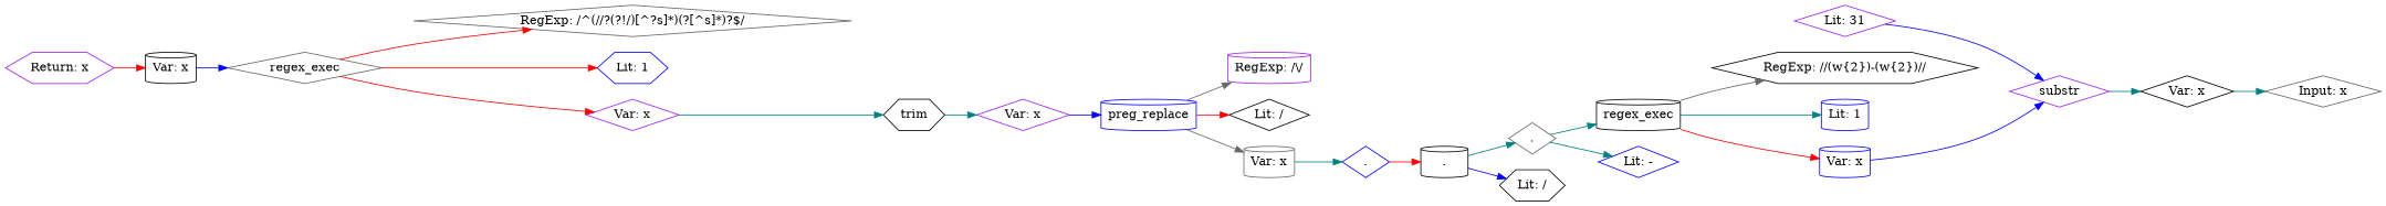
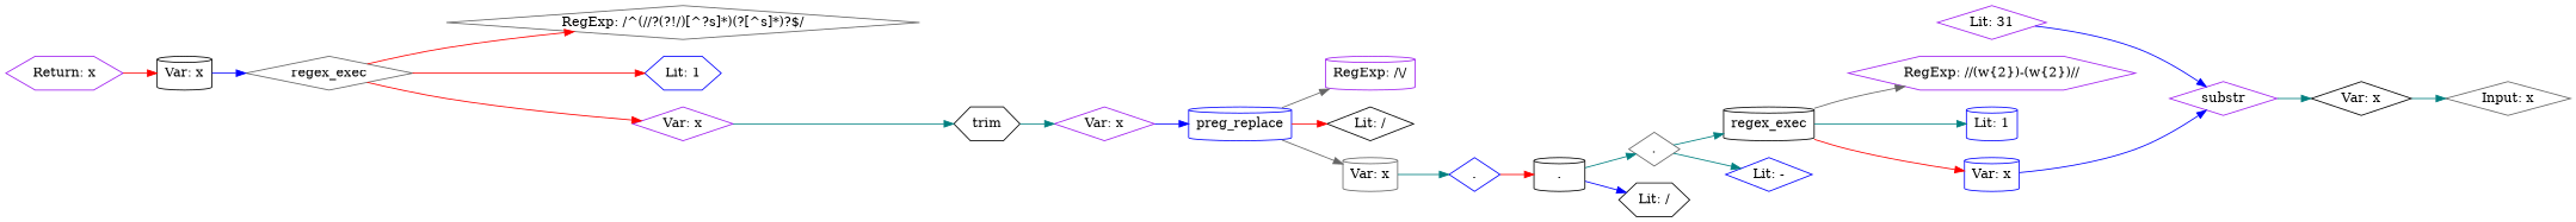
  digraph {
    rankdir=LR
    node [color=black shape=diamond]
    edge [color=teal]
    n1 [color=gray40 label="Input: x"]
    n2 [color=purple label=substr]
    n3 [label="Var: x"]
    n4 [color=purple label="Lit: 31"]
    n5 [label=regex_exec shape=cylinder]
-   n6 [label="RegExp: /\/(\w{2})-(\w{2})\//" shape=hexagon]
+   n6 [color=purple label="RegExp: /\/(\w{2})-(\w{2})\//" shape=hexagon]
    n7 [color=blue label="Lit: 1" shape=cylinder]
    n8 [color=blue label="Var: x" shape=cylinder]
    n9 [color=gray40 label="."]
    n10 [color=blue label="Lit: -"]
    n11 [label="." shape=cylinder]
    n12 [label="Lit: /" shape=hexagon]
    n13 [color=blue label="."]
    n14 [color=blue label=preg_replace shape=cylinder]
    n15 [color=purple label="RegExp: /\\/" shape=cylinder]
    n16 [label="Lit: /"]
    n17 [color=gray40 label="Var: x" shape=cylinder]
    n18 [label=trim shape=hexagon]
    n19 [color=purple label="Var: x"]
    n20 [color=gray40 label=regex_exec]
    n21 [color=gray40 label="RegExp: /^(\/\/?(?!\/)[^\?\s]*)(\?[^\s]*)?$/"]
    n22 [color=blue label="Lit: 1" shape=hexagon]
    n23 [color=purple label="Var: x"]
    n24 [label="Var: x" shape=cylinder]
    n25 [color=purple label="Return: x" shape=hexagon]
    n2 -> n3
    n3 -> n1
    n4 -> n2 [color=blue]
    n5 -> n6 [color=gray40]
    n5 -> n7
    n5 -> n8 [color=red]
    n8 -> n2 [color=blue]
    n9 -> n5
    n9 -> n10
    n11 -> n9
    n11 -> n12 [color=blue]
    n13 -> n11 [color=red]
    n14 -> n15 [color=gray40]
    n14 -> n16 [color=red]
    n14 -> n17 [color=gray40]
    n17 -> n13
    n18 -> n19
    n19 -> n14 [color=blue]
    n20 -> n21 [color=red]
    n20 -> n22 [color=red]
    n20 -> n23 [color=red]
    n23 -> n18
    n24 -> n20 [color=blue]
    n25 -> n24 [color=red]
  }
